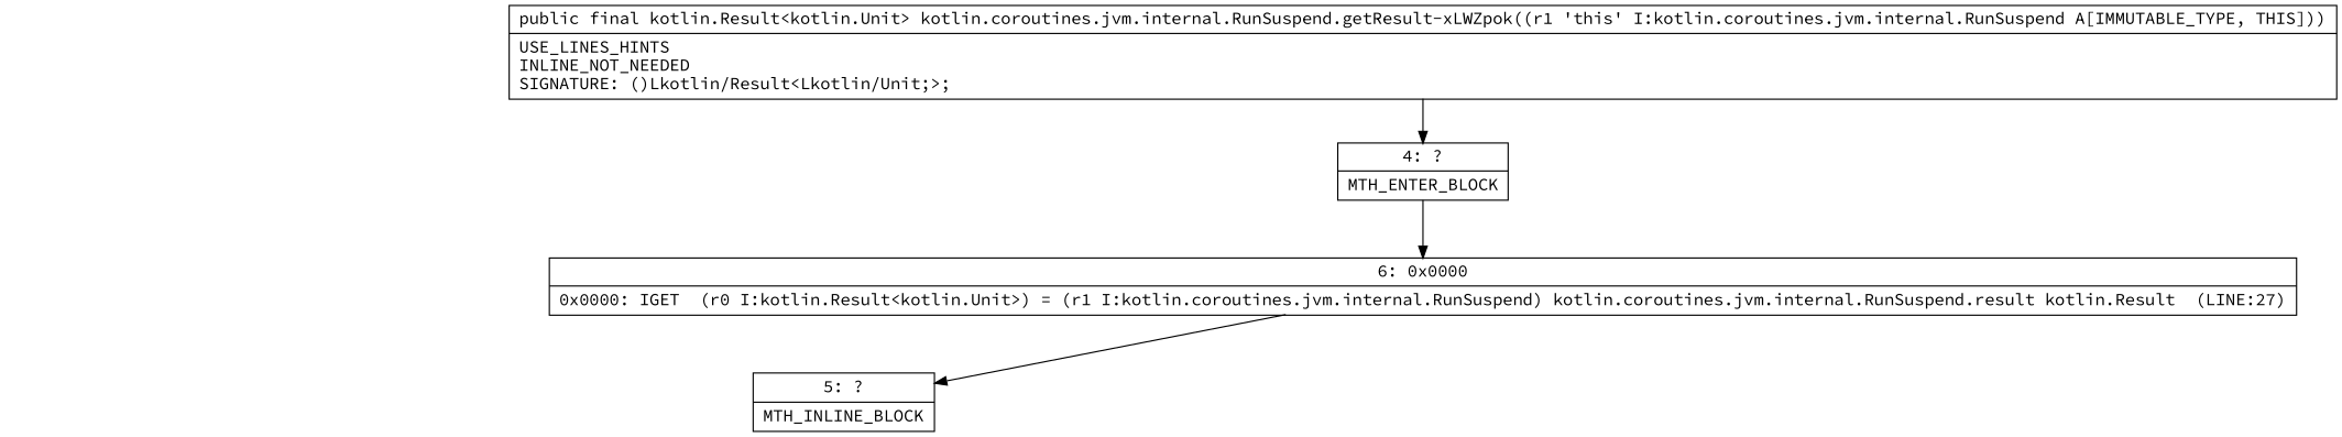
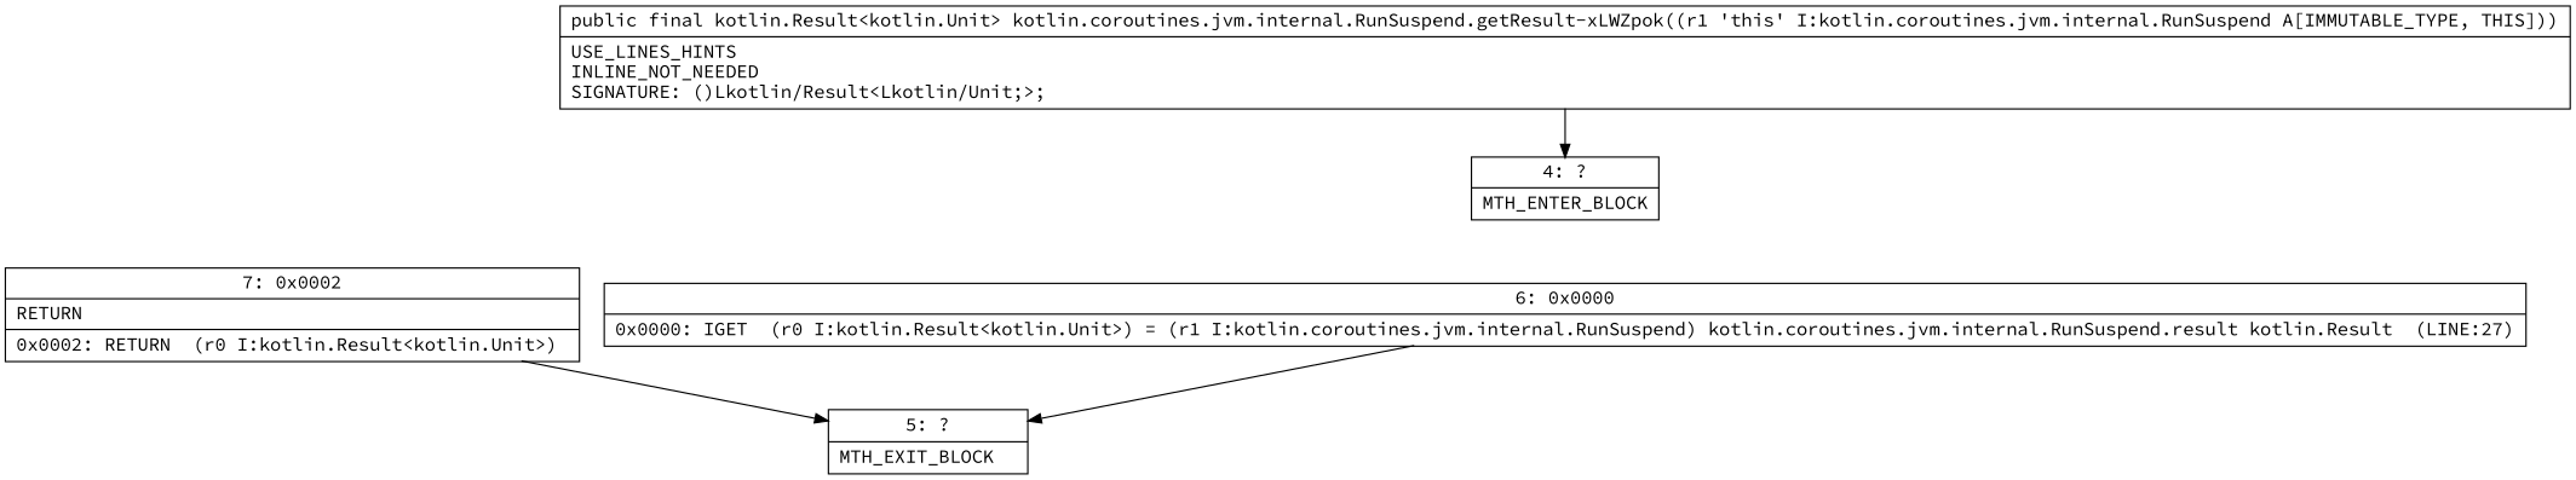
  digraph {
    fontname="Source Code Pro"
    node [fontname="Source Code Pro" shape=record]
    edge [fontname="Source Code Pro"]
    n1 [label="{4\:\ ?|MTH_ENTER_BLOCK\l}"]
    n2 [label="{6\:\ 0x0000|0x0000: IGET  (r0 I:kotlin.Result\<kotlin.Unit\>) = (r1 I:kotlin.coroutines.jvm.internal.RunSuspend) kotlin.coroutines.jvm.internal.RunSuspend.result kotlin.Result  (LINE:27)\l}"]
-   n3 [label="{5\:\ ?|MTH_INLINE_BLOCK\l}"]
+   n3 [label="{5\:\ ?|MTH_EXIT_BLOCK\l}"]
+   n4 [label="{7\:\ 0x0002|RETURN\l|0x0002: RETURN  (r0 I:kotlin.Result\<kotlin.Unit\>) \l}"]
    n5 [label="{public final kotlin.Result\<kotlin.Unit\> kotlin.coroutines.jvm.internal.RunSuspend.getResult\-xLWZpok((r1 'this' I:kotlin.coroutines.jvm.internal.RunSuspend A[IMMUTABLE_TYPE, THIS]))  | USE_LINES_HINTS\lINLINE_NOT_NEEDED\lSIGNATURE: ()Lkotlin\/Result\<Lkotlin\/Unit;\>;\l}"]
-   n1 -> n2
    n2 -> n3
+   n4 -> n3
    n5 -> n1
  }
